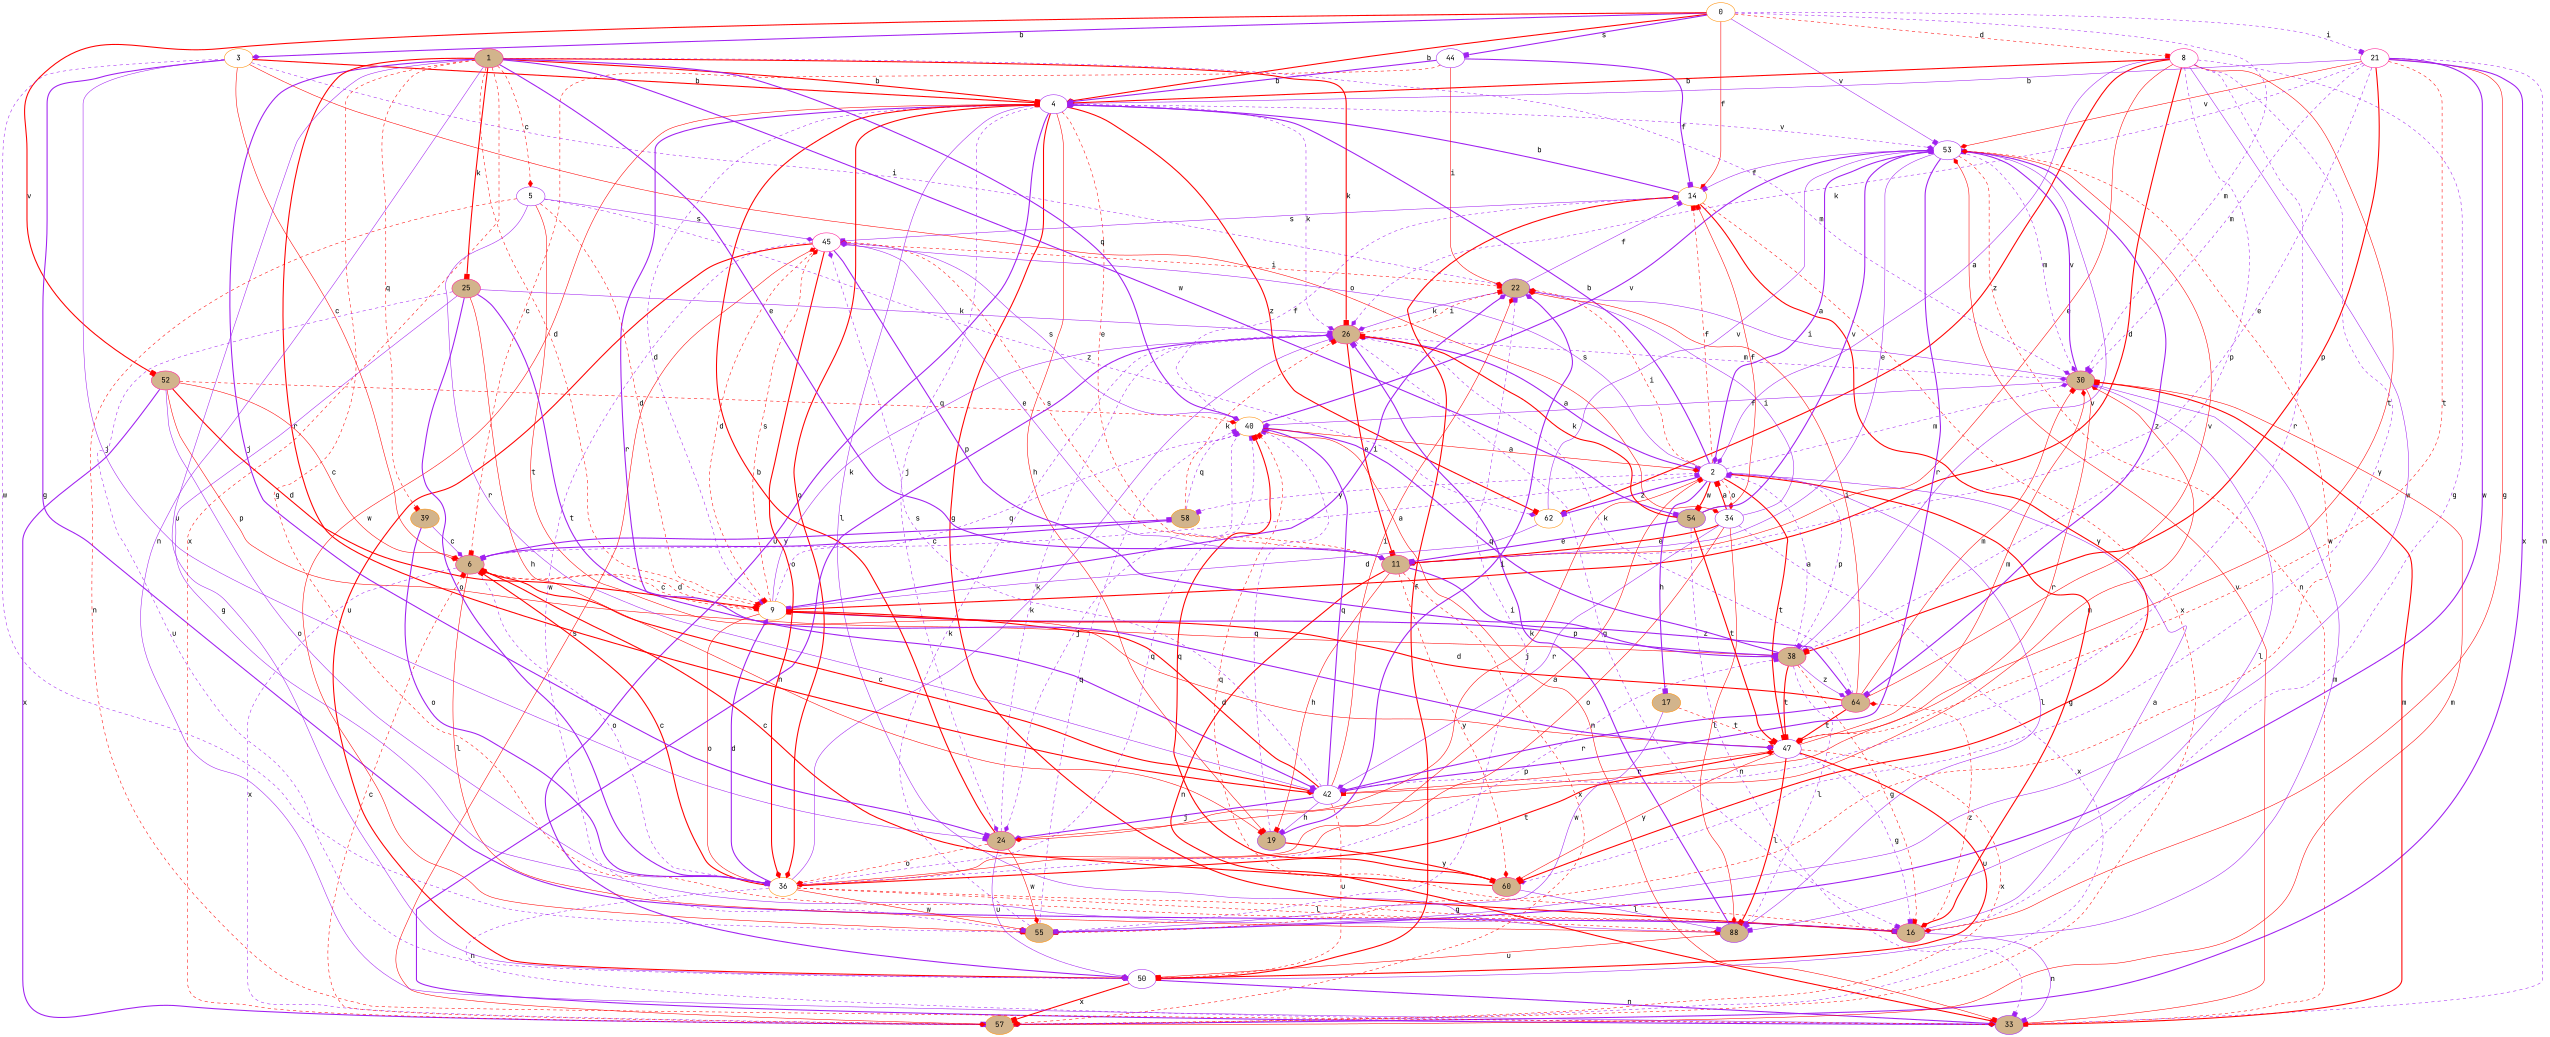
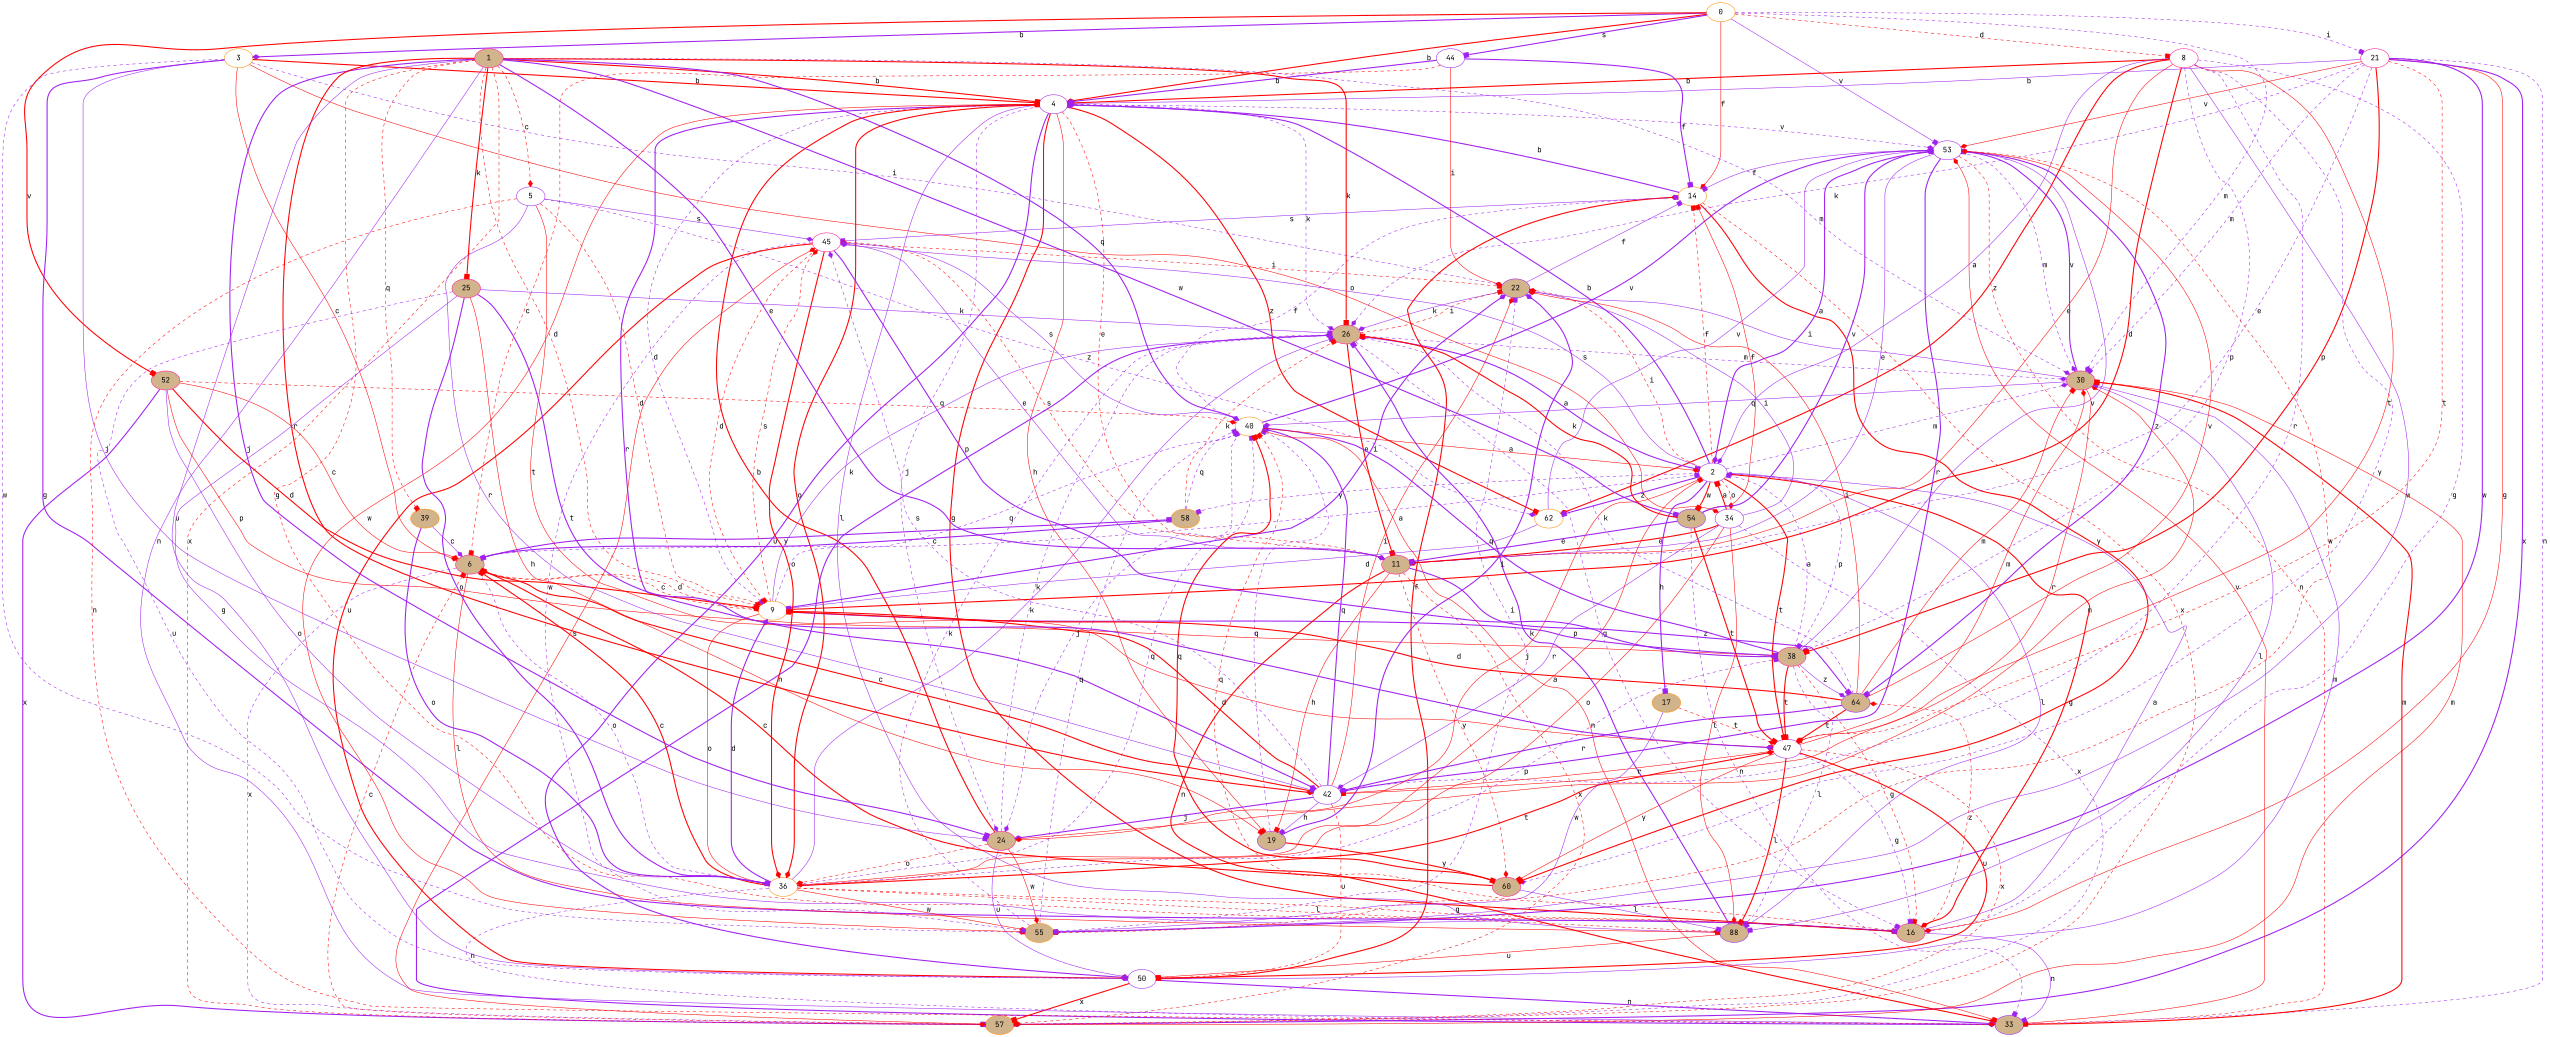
  strict digraph {
    fontname="JetBrains Mono"
    node [color=deeppink fillcolor=tan fontname="JetBrains Mono" style=filled]
    edge [arrowhead=box color=purple fontname="JetBrains Mono" style=bold]
    0 [color=darkorange fillcolor=white]
    3 [color=darkorange fillcolor=white]
    4 [color=purple fillcolor=white]
    8 [fillcolor=white]
    14 [color=darkorange fillcolor=white]
    21 [fillcolor=white]
    30
    44 [color=purple fillcolor=white]
    52
    53 [color=purple fillcolor=white]
    16
    24
    22 [color=purple]
    34 [color=purple fillcolor=white]
    6
    55 [color=darkorange]
    9 [color=darkorange fillcolor=white]
    11
    26
    42 [color=purple fillcolor=white]
    50 [color=purple fillcolor=white]
    n22 [color=purple label=88]
    62 [color=darkorange fillcolor=white]
    19 [color=purple]
    36 [color=darkorange fillcolor=white]
    2 [color=purple fillcolor=white]
    38
    47 [color=purple fillcolor=white]
    60
    57 [color=darkorange]
    45 [fillcolor=white]
    33 [color=purple]
    40 [color=darkorange fillcolor=white]
-   64
+   64 [color=purple]
    1
    5 [color=purple fillcolor=white]
    25
    39 [color=darkorange]
    54 [color=purple]
    17 [color=darkorange]
    58 [color=darkorange]
    0 -> 3 [arrowhead=diamond label=b]
    0 -> 4 [arrowhead=diamond color=red label=b]
    0 -> 8 [color=red label=d style=dashed]
    0 -> 14 [arrowhead=diamond color=red label=f style=solid]
    0 -> 21 [label=i style=dashed]
    0 -> 30 [arrowhead=diamond label=m style=dashed]
    0 -> 44 [label=s]
    0 -> 52 [color=red label=v]
    0 -> 53 [label=v style=solid]
    3 -> 4 [color=red label=b]
    3 -> 16 [arrowhead=diamond label=g]
    3 -> 24 [label=j style=solid]
    3 -> 22 [arrowhead=diamond label=i style=dashed]
    3 -> 34 [arrowhead=diamond color=red label=o style=solid]
    3 -> 6 [arrowhead=diamond color=red label=c style=solid]
    3 -> 55 [arrowhead=diamond label=w style=dashed]
    4 -> 53 [arrowhead=diamond label=v style=dashed]
    4 -> 16 [color=red label=g]
    4 -> 24 [arrowhead=diamond label=j style=dashed]
    4 -> 55 [color=red label=w style=solid]
    4 -> 9 [label=d style=dashed]
    4 -> 11 [arrowhead=diamond color=red label=e style=dashed]
    4 -> 26 [arrowhead=diamond label=k style=dashed]
    4 -> 42 [arrowhead=diamond label=r]
    4 -> 50 [arrowhead=diamond label=u]
    4 -> n22 [label=l style=solid]
    4 -> 62 [color=red label=z]
    4 -> 19 [color=red label=h style=solid]
    4 -> 36 [arrowhead=diamond color=red label=o]
    8 -> 4 [arrowhead=diamond color=red label=b]
    8 -> 16 [arrowhead=diamond label=g style=dashed]
    8 -> 55 [label=w style=solid]
    8 -> 9 [color=red label=d]
    8 -> 11 [color=red label=e style=solid]
    8 -> 42 [label=r style=dashed]
    8 -> 62 [arrowhead=diamond color=red label=z]
    8 -> 2 [arrowhead=diamond label=a style=solid]
    8 -> 38 [label=p style=dashed]
    8 -> 47 [color=red label=t style=solid]
    8 -> 60 [arrowhead=diamond label=y style=dashed]
    14 -> 4 [label=b]
    14 -> 60 [color=red label=y]
    14 -> 57 [color=red label=x style=dashed]
    14 -> 45 [label=s style=solid]
    21 -> 4 [label=b style=solid]
    21 -> 30 [label=m style=dashed]
    21 -> 53 [arrowhead=diamond color=red label=v style=solid]
    21 -> 16 [arrowhead=diamond color=red label=g style=solid]
    21 -> 55 [arrowhead=diamond label=w]
    21 -> 11 [arrowhead=diamond label=e style=dashed]
    21 -> 26 [arrowhead=diamond label=k style=dashed]
    21 -> 38 [color=red label=p]
    21 -> 47 [arrowhead=diamond color=red label=t style=dashed]
    21 -> 57 [arrowhead=diamond label=x]
    21 -> 33 [label=n style=dashed]
    30 -> 53 [label=v]
    30 -> 22 [arrowhead=diamond label=i style=solid]
    30 -> 42 [color=red label=r style=solid]
    30 -> n22 [label=l style=solid]
-   30 -> 40 [arrowhead=diamond label=f style=solid]
+   30 -> 40 [arrowhead=diamond label=q style=solid]
    44 -> 4 [arrowhead=diamond label=b]
    44 -> 14 [label=f]
    44 -> 22 [arrowhead=diamond color=red label=i style=solid]
    44 -> 6 [color=red label=c style=dashed]
    52 -> 6 [arrowhead=diamond color=red label=c style=solid]
    52 -> 9 [arrowhead=diamond color=red label=d]
    52 -> 36 [label=o style=solid]
    52 -> 38 [color=red label=p style=solid]
    52 -> 57 [label=x]
    52 -> 40 [arrowhead=diamond color=red label=q style=dashed]
    53 -> 14 [label=f style=solid]
    53 -> 30 [arrowhead=diamond label=m style=dashed]
    53 -> 55 [color=red label=w style=dashed]
    53 -> 11 [label=e style=solid]
    53 -> 42 [arrowhead=diamond label=r]
    53 -> 2 [arrowhead=diamond label=a]
    53 -> 33 [color=red label=n style=dashed]
    53 -> 64 [label=z]
    16 -> 2 [arrowhead=diamond label=a style=solid]
    16 -> 33 [label=n style=solid]
    16 -> 40 [color=red label=q style=dashed]
    16 -> 64 [arrowhead=diamond color=red label=z style=dashed]
    24 -> 4 [color=red label=b]
    24 -> 30 [arrowhead=diamond color=red label=m style=solid]
    24 -> 55 [arrowhead=diamond color=red label=w style=solid]
    24 -> 26 [arrowhead=diamond label=k style=dashed]
    24 -> 50 [arrowhead=diamond label=u style=solid]
    24 -> 36 [arrowhead=diamond color=red label=o style=dashed]
    22 -> 14 [label=f style=solid]
    22 -> 26 [arrowhead=diamond label=k style=solid]
    34 -> 22 [label=i style=solid]
    34 -> 11 [arrowhead=diamond color=red label=e]
    34 -> 42 [arrowhead=diamond label=r style=solid]
    34 -> n22 [arrowhead=diamond color=red label=l style=solid]
    34 -> 36 [arrowhead=diamond color=red label=o style=solid]
    34 -> 2 [color=red label=a]
    34 -> 57 [arrowhead=diamond label=x style=dashed]
    6 -> 9 [color=red label=d style=dashed]
    6 -> n22 [color=red label=l style=solid]
    6 -> 36 [arrowhead=diamond label=o style=dashed]
    6 -> 2 [label=a style=dashed]
    6 -> 57 [label=x style=dashed]
    6 -> 58 [label=y]
    55 -> 22 [label=i style=dashed]
    55 -> 26 [arrowhead=diamond label=k style=dashed]
    55 -> 40 [label=q style=dashed]
    9 -> 22 [arrowhead=diamond label=i]
    9 -> 6 [color=red label=c style=dashed]
    9 -> 26 [label=k style=solid]
    9 -> 36 [arrowhead=diamond color=red label=o style=solid]
    9 -> 38 [label=p]
    9 -> 45 [arrowhead=diamond color=red label=s style=dashed]
    9 -> 40 [arrowhead=diamond label=q style=dashed]
    11 -> 19 [color=red label=h style=solid]
    11 -> 60 [arrowhead=diamond color=red label=y style=dashed]
    11 -> 57 [arrowhead=diamond color=red label=x style=dashed]
    11 -> 45 [arrowhead=diamond color=red label=s style=dashed]
    11 -> 33 [arrowhead=diamond color=red label=n]
    11 -> 64 [label=z]
    26 -> 30 [arrowhead=diamond label=m style=dashed]
    26 -> 16 [label=g style=dashed]
    26 -> 22 [color=red label=i style=dashed]
    26 -> 11 [color=red label=e]
    26 -> 2 [label=a]
    26 -> 33 [arrowhead=diamond label=n]
    42 -> 24 [arrowhead=diamond label=j]
    42 -> 22 [arrowhead=diamond color=red label=i style=solid]
    42 -> 6 [color=red label=c]
    42 -> 9 [arrowhead=diamond color=red label=d]
    42 -> 50 [arrowhead=diamond color=red label=u style=dashed]
    42 -> 19 [label=h style=solid]
    42 -> 45 [arrowhead=diamond label=s style=dashed]
    42 -> 40 [arrowhead=diamond label=q]
    50 -> 14 [arrowhead=diamond color=red label=f]
    50 -> 30 [label=m style=solid]
    50 -> 57 [color=red label=x]
    50 -> 33 [arrowhead=diamond label=n]
    n22 -> 26 [label=k]
    n22 -> 50 [color=red label=u style=solid]
    62 -> 53 [label=v style=solid]
    62 -> 9 [label=d style=solid]
    19 -> 22 [arrowhead=diamond label=i]
    19 -> 60 [color=red label=y]
    19 -> 40 [label=q style=dashed]
    36 -> 16 [color=red label=g style=dashed]
    36 -> 6 [color=red label=c]
    36 -> 55 [arrowhead=diamond color=red label=w style=solid]
    36 -> 9 [arrowhead=diamond label=d]
    36 -> 26 [label=k style=solid]
    36 -> n22 [arrowhead=diamond color=red label=l style=dashed]
    36 -> 2 [color=red label=a style=solid]
    36 -> 38 [label=p style=dashed]
    36 -> 47 [arrowhead=diamond color=red label=t]
    36 -> 33 [arrowhead=diamond label=n style=dashed]
    36 -> 40 [label=q style=dashed]
    2 -> 4 [arrowhead=diamond label=b]
    2 -> 14 [color=red label=f style=dashed]
    2 -> 30 [arrowhead=diamond label=m style=dashed]
    2 -> 16 [arrowhead=diamond color=red label=g]
    2 -> 24 [arrowhead=diamond color=red label=j style=solid]
    2 -> 22 [arrowhead=diamond color=red label=i style=dashed]
    2 -> 34 [arrowhead=diamond color=red label=o style=dashed]
    2 -> n22 [label=l style=solid]
    2 -> 62 [label=z]
    2 -> 38 [label=p style=dashed]
    2 -> 47 [color=red label=t]
    2 -> 45 [arrowhead=diamond label=s style=solid]
    2 -> 54 [color=red label=w]
    2 -> 17 [label=h]
    2 -> 58 [label=y style=dashed]
    38 -> 53 [label=v style=solid]
    38 -> 16 [color=red label=g style=dashed]
    38 -> n22 [arrowhead=diamond label=l style=dashed]
    38 -> 2 [label=a style=dashed]
    38 -> 47 [color=red label=t]
    38 -> 40 [label=q]
    38 -> 64 [arrowhead=diamond label=z style=solid]
    47 -> 30 [arrowhead=diamond color=red label=m style=solid]
    47 -> 16 [label=g style=dashed]
    47 -> 42 [color=red label=r style=solid]
    47 -> 50 [color=red label=u]
    47 -> n22 [color=red label=l]
    47 -> 60 [color=red label=y style=solid]
    47 -> 57 [arrowhead=diamond color=red label=x style=dashed]
    60 -> 6 [arrowhead=diamond color=red label=c]
    60 -> n22 [label=l style=solid]
    60 -> 40 [color=red label=q]
    57 -> 30 [color=red label=m style=solid]
    57 -> 6 [color=red label=c style=dashed]
    57 -> 45 [arrowhead=diamond color=red label=s style=solid]
    45 -> 22 [color=red label=i style=dashed]
    45 -> 55 [label=w style=dashed]
    45 -> 9 [color=red label=d style=dashed]
    45 -> 11 [arrowhead=diamond label=e style=solid]
    45 -> 50 [arrowhead=diamond color=red label=u]
    45 -> 36 [arrowhead=diamond color=red label=o]
    45 -> 38 [arrowhead=diamond label=p]
    33 -> 30 [color=red label=m]
    33 -> 53 [arrowhead=diamond color=red label=v style=solid]
    40 -> 14 [label=f style=dashed]
    40 -> 53 [arrowhead=diamond label=v]
    40 -> 24 [arrowhead=diamond label=j style=dashed]
    40 -> 2 [arrowhead=diamond color=red label=a style=solid]
    40 -> 45 [arrowhead=diamond label=s style=solid]
    40 -> 33 [color=red label=n style=solid]
    64 -> 30 [color=red label=m style=solid]
    64 -> 53 [arrowhead=diamond color=red label=v style=solid]
    64 -> 22 [arrowhead=diamond color=red label=i style=solid]
    64 -> 9 [color=red label=d]
    64 -> 26 [arrowhead=diamond label=k style=dashed]
    64 -> 42 [arrowhead=diamond label=r]
    64 -> 47 [arrowhead=diamond color=red label=t]
    1 -> 4 [color=red label=b]
    1 -> 30 [arrowhead=diamond label=m style=dashed]
    1 -> 16 [arrowhead=diamond color=red label=g style=dashed]
    1 -> 24 [label=j]
    1 -> 9 [arrowhead=diamond color=red label=d style=dashed]
    1 -> 11 [arrowhead=diamond label=e]
    1 -> 26 [color=red label=k]
    1 -> 42 [arrowhead=diamond color=red label=r]
    1 -> 50 [arrowhead=diamond label=u style=solid]
    1 -> 57 [arrowhead=diamond color=red label=x style=dashed]
    1 -> 33 [arrowhead=diamond label=n style=solid]
    1 -> 40 [arrowhead=diamond label=q]
    1 -> 5 [arrowhead=diamond color=red label=c style=dashed]
    1 -> 25 [color=red label=k]
    1 -> 39 [color=red label=q style=dashed]
    1 -> 54 [label=w]
    5 -> 9 [arrowhead=diamond color=red label=d style=dashed]
    5 -> 42 [label=r style=solid]
    5 -> 62 [arrowhead=diamond label=z style=dashed]
    5 -> 47 [color=red label=t style=solid]
    5 -> 45 [arrowhead=diamond label=s style=solid]
    5 -> 33 [arrowhead=diamond color=red label=n style=dashed]
    25 -> 16 [label=g style=solid]
    25 -> 26 [label=k style=solid]
    25 -> 50 [label=u style=dashed]
    25 -> 19 [color=red label=h style=solid]
    25 -> 36 [arrowhead=diamond label=o]
    25 -> 47 [arrowhead=diamond label=t]
    39 -> 6 [arrowhead=diamond label=c style=solid]
    39 -> 36 [label=o]
    54 -> 14 [color=red label=f style=solid]
    54 -> 53 [label=v]
    54 -> 11 [label=e]
    54 -> 26 [color=red label=k]
    54 -> 47 [color=red label=t]
    54 -> 33 [label=n style=dashed]
    17 -> 55 [label=w style=solid]
    17 -> 47 [arrowhead=diamond color=red label=t style=dashed]
    58 -> 6 [label=c]
    58 -> 26 [color=red label=k style=dashed]
    58 -> 40 [label=q style=dashed]
  }
